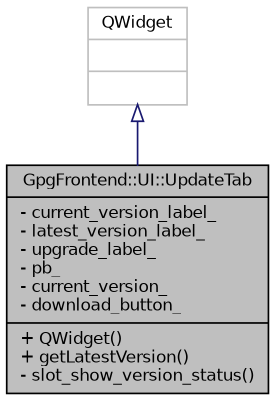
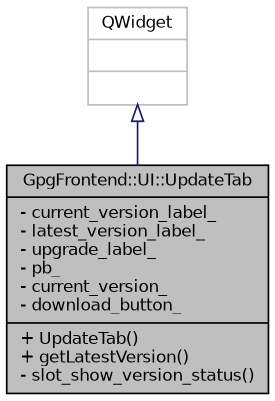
  digraph {
    node [fontname=Helvetica fontsize=10 shape=record style=filled]
-   n1 [color=black fillcolor=grey75 fontcolor=black height=0.2 label="{GpgFrontend::UI::UpdateTab\n|- current_version_label_\l- latest_version_label_\l- upgrade_label_\l- pb_\l- current_version_\l- download_button_\l|+ QWidget()\l+ getLatestVersion()\l- slot_show_version_status()\l}" width=0.4]
+   n1 [color=black fillcolor=grey75 fontcolor=black height=0.2 label="{GpgFrontend::UI::UpdateTab\n|- current_version_label_\l- latest_version_label_\l- upgrade_label_\l- pb_\l- current_version_\l- download_button_\l|+ UpdateTab()\l+ getLatestVersion()\l- slot_show_version_status()\l}" width=0.4]
    n2 [color=grey75 fillcolor=white height=0.2 label="{QWidget\n||}" width=0.4]
    n2 -> n1 [arrowtail=onormal color=midnightblue dir=back fontname=Helvetica fontsize=10 labelfontname=Helvetica labelfontsize=10 style=solid]
  }
